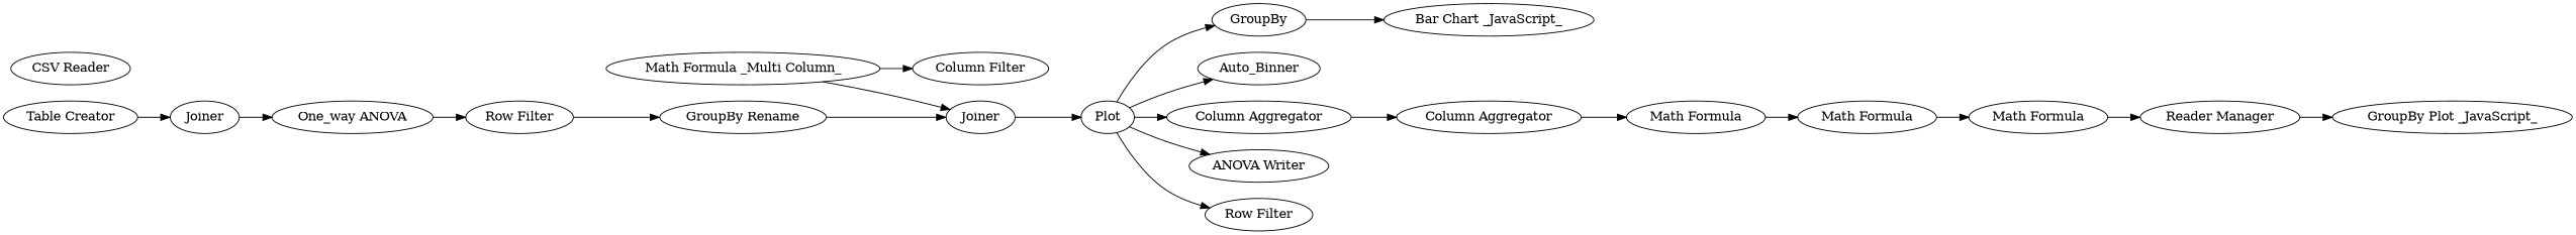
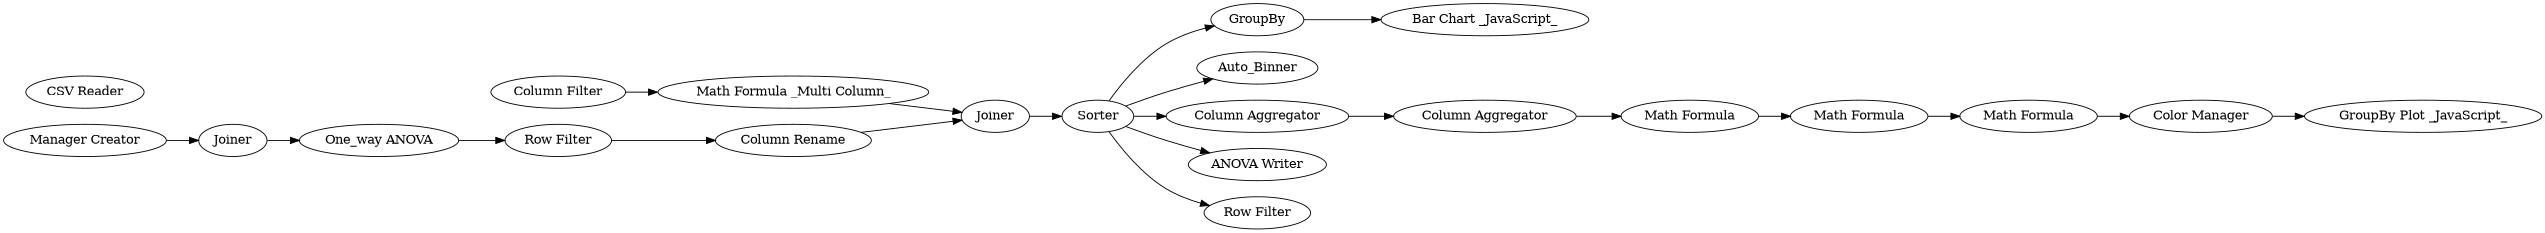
  digraph {
    rankdir=LR
    n1 [label=GroupBy]
    n2 [label="Bar Chart _JavaScript_"]
    n3 [label="GroupBy Plot _JavaScript_"]
    n4 [label="CSV Reader"]
    n5 [label="Math Formula _Multi Column_"]
    n6 [label="Column Filter"]
    n7 [label=Joiner]
-   n8 [label=Plot]
+   n8 [label=Sorter]
    n9 [label=Joiner]
    n10 [label="One_way ANOVA"]
-   n11 [label="Table Creator"]
+   n11 [label="Manager Creator"]
    n12 [label="Row Filter"]
-   n13 [label="GroupBy Rename"]
+   n13 [label="Column Rename"]
    n14 [label=Auto_Binner]
    n15 [label="Column Aggregator"]
    n16 [label="ANOVA Writer"]
    n17 [label="Row Filter"]
-   n18 [label="Reader Manager"]
+   n18 [label="Color Manager"]
    n19 [label="Column Aggregator"]
    n20 [label="Math Formula"]
    n21 [label="Math Formula"]
    n22 [label="Math Formula"]
    n1 -> n2
-   n5 -> n6
+   n6 -> n5
    n5 -> n7
    n7 -> n8
    n8 -> n1
    n8 -> n14
    n8 -> n15
    n8 -> n16
    n8 -> n17
    n9 -> n10
    n10 -> n12
    n11 -> n9
    n12 -> n13
    n13 -> n7
    n15 -> n19
    n18 -> n3
    n19 -> n21
    n20 -> n18
    n21 -> n22
    n22 -> n20
  }
